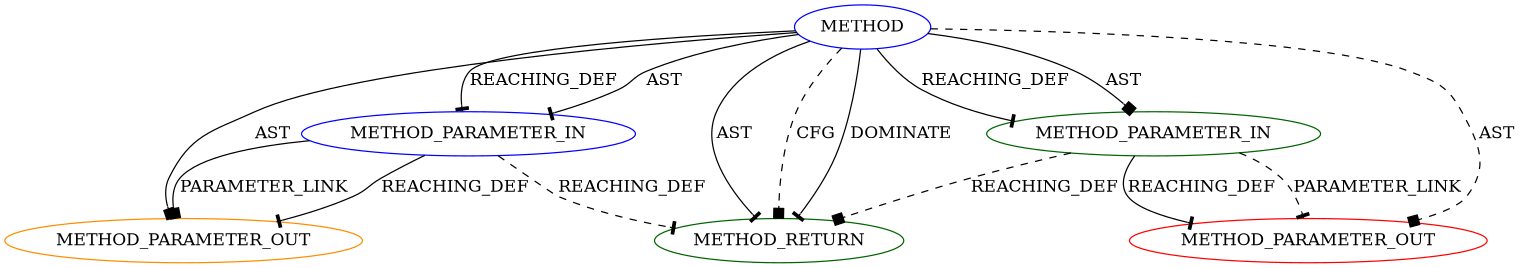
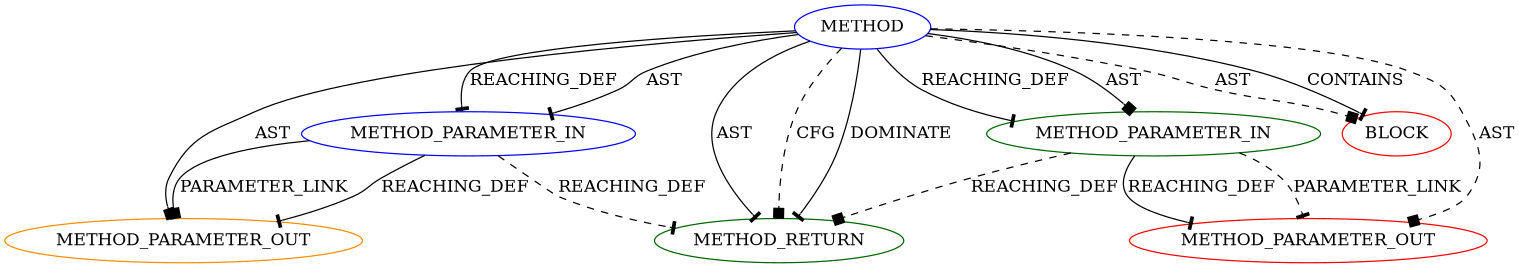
  digraph {
    node [CODE=p1 EVALUATION_STRATEGY=BY_VALUE IS_VARIADIC=false ORDER=1 TYPE_FULL_NAME=ANY color=red]
    edge [arrowhead=tee style=solid]
    n1 [INDEX=1 NAME=p1 label=METHOD_PARAMETER_OUT]
    n2 [CODE=p2 INDEX=2 NAME=p2 ORDER=2 color=blue label=METHOD_PARAMETER_IN]
    n3 [CODE=RET ORDER=2 color=darkgreen label=METHOD_RETURN IS_VARIADIC=""]
    n4 [CODE=p2 INDEX=2 NAME=p2 ORDER=2 color=darkorange label=METHOD_PARAMETER_OUT]
    n5 [AST_PARENT_FULL_NAME="<global>" AST_PARENT_TYPE=NAMESPACE_BLOCK CODE="<empty>" FILENAME="<empty>" FULL_NAME=calc_pages_for IS_EXTERNAL=true NAME=calc_pages_for ORDER=0 color=blue label=METHOD EVALUATION_STRATEGY="" IS_VARIADIC="" TYPE_FULL_NAME=""]
+   n6 [ARGUMENT_INDEX=1 CODE="<empty>" label=BLOCK EVALUATION_STRATEGY="" IS_VARIADIC=""]
    n7 [INDEX=1 NAME=p1 color=darkgreen label=METHOD_PARAMETER_IN]
    n2 -> n3 [VARIABLE=p2 label=REACHING_DEF style=dashed]
    n2 -> n4 [VARIABLE=p2 label=REACHING_DEF]
    n2 -> n4 [arrowhead=box label=PARAMETER_LINK]
    n5 -> n1 [arrowhead=box label=AST style=dashed]
    n5 -> n2 [label=REACHING_DEF]
    n5 -> n2 [label=AST]
    n5 -> n3 [label=AST]
    n5 -> n3 [arrowhead=box label=CFG style=dashed]
    n5 -> n3 [label=DOMINATE]
    n5 -> n4 [arrowhead=box label=AST]
+   n5 -> n6 [label=CONTAINS]
+   n5 -> n6 [arrowhead=box label=AST style=dashed]
    n5 -> n7 [arrowhead=box label=AST]
    n5 -> n7 [label=REACHING_DEF]
    n7 -> n1 [label=PARAMETER_LINK style=dashed]
    n7 -> n1 [VARIABLE=p1 label=REACHING_DEF]
    n7 -> n3 [VARIABLE=p1 arrowhead=box label=REACHING_DEF style=dashed]
  }
